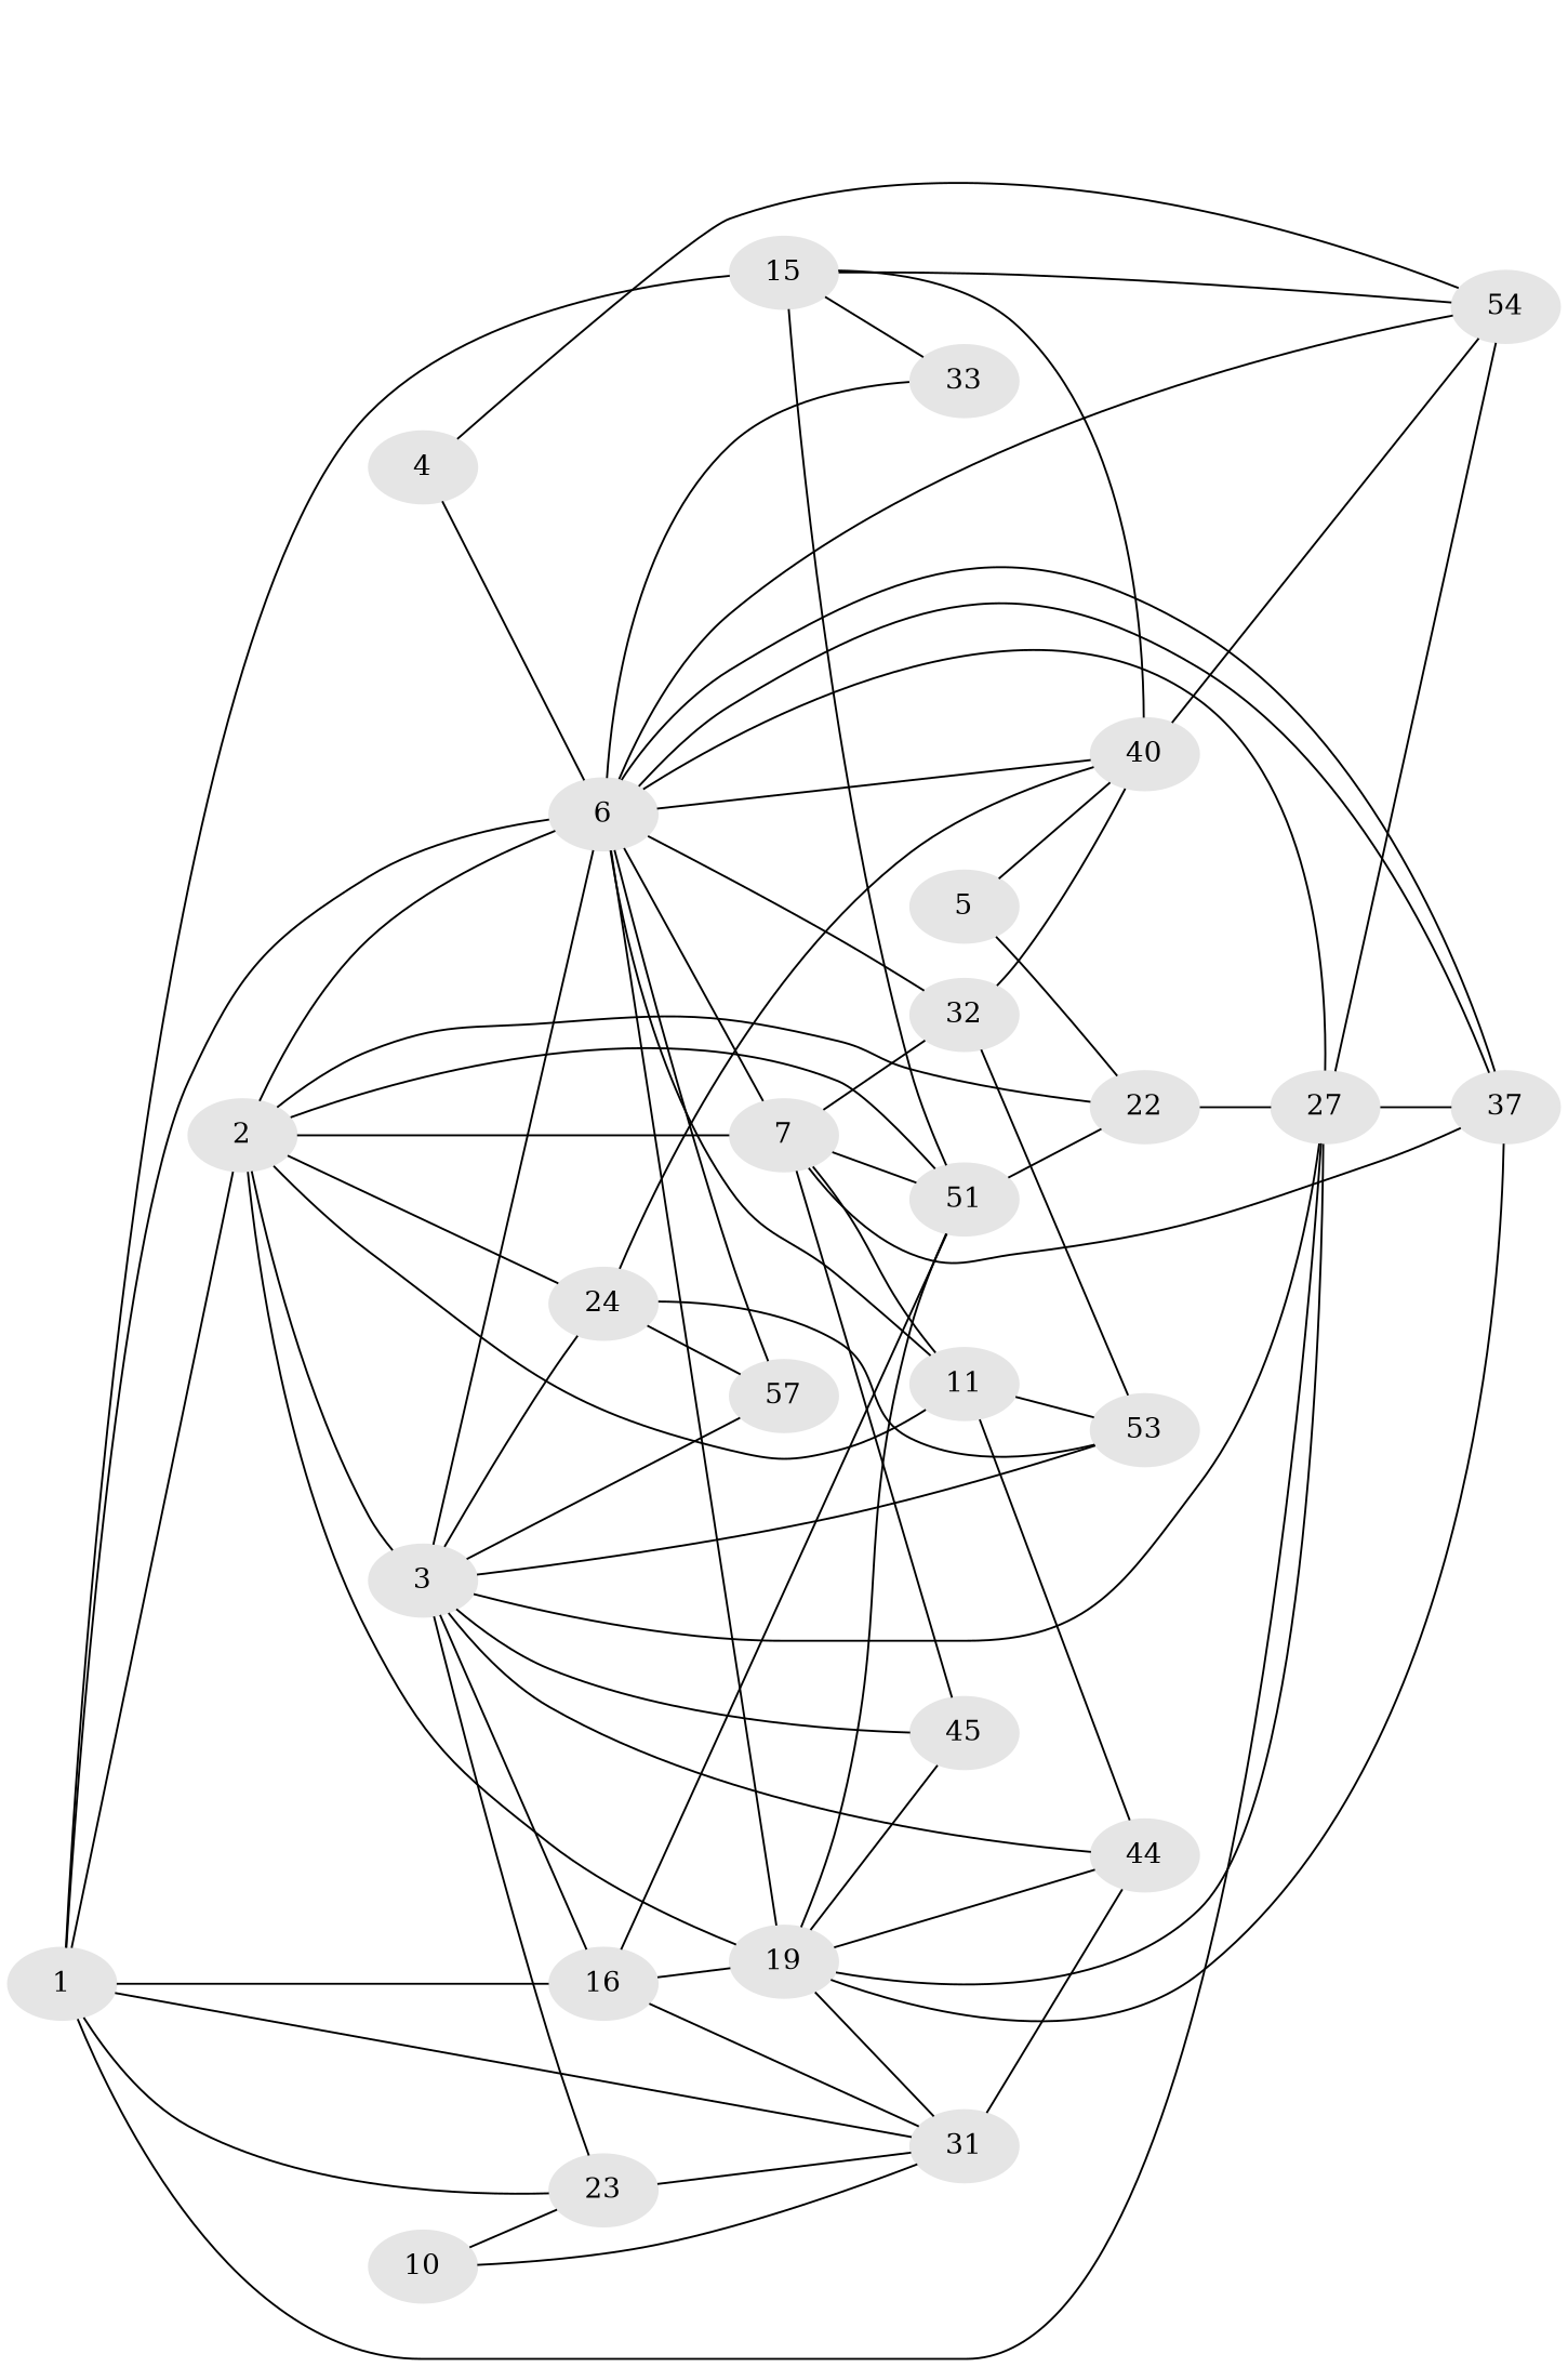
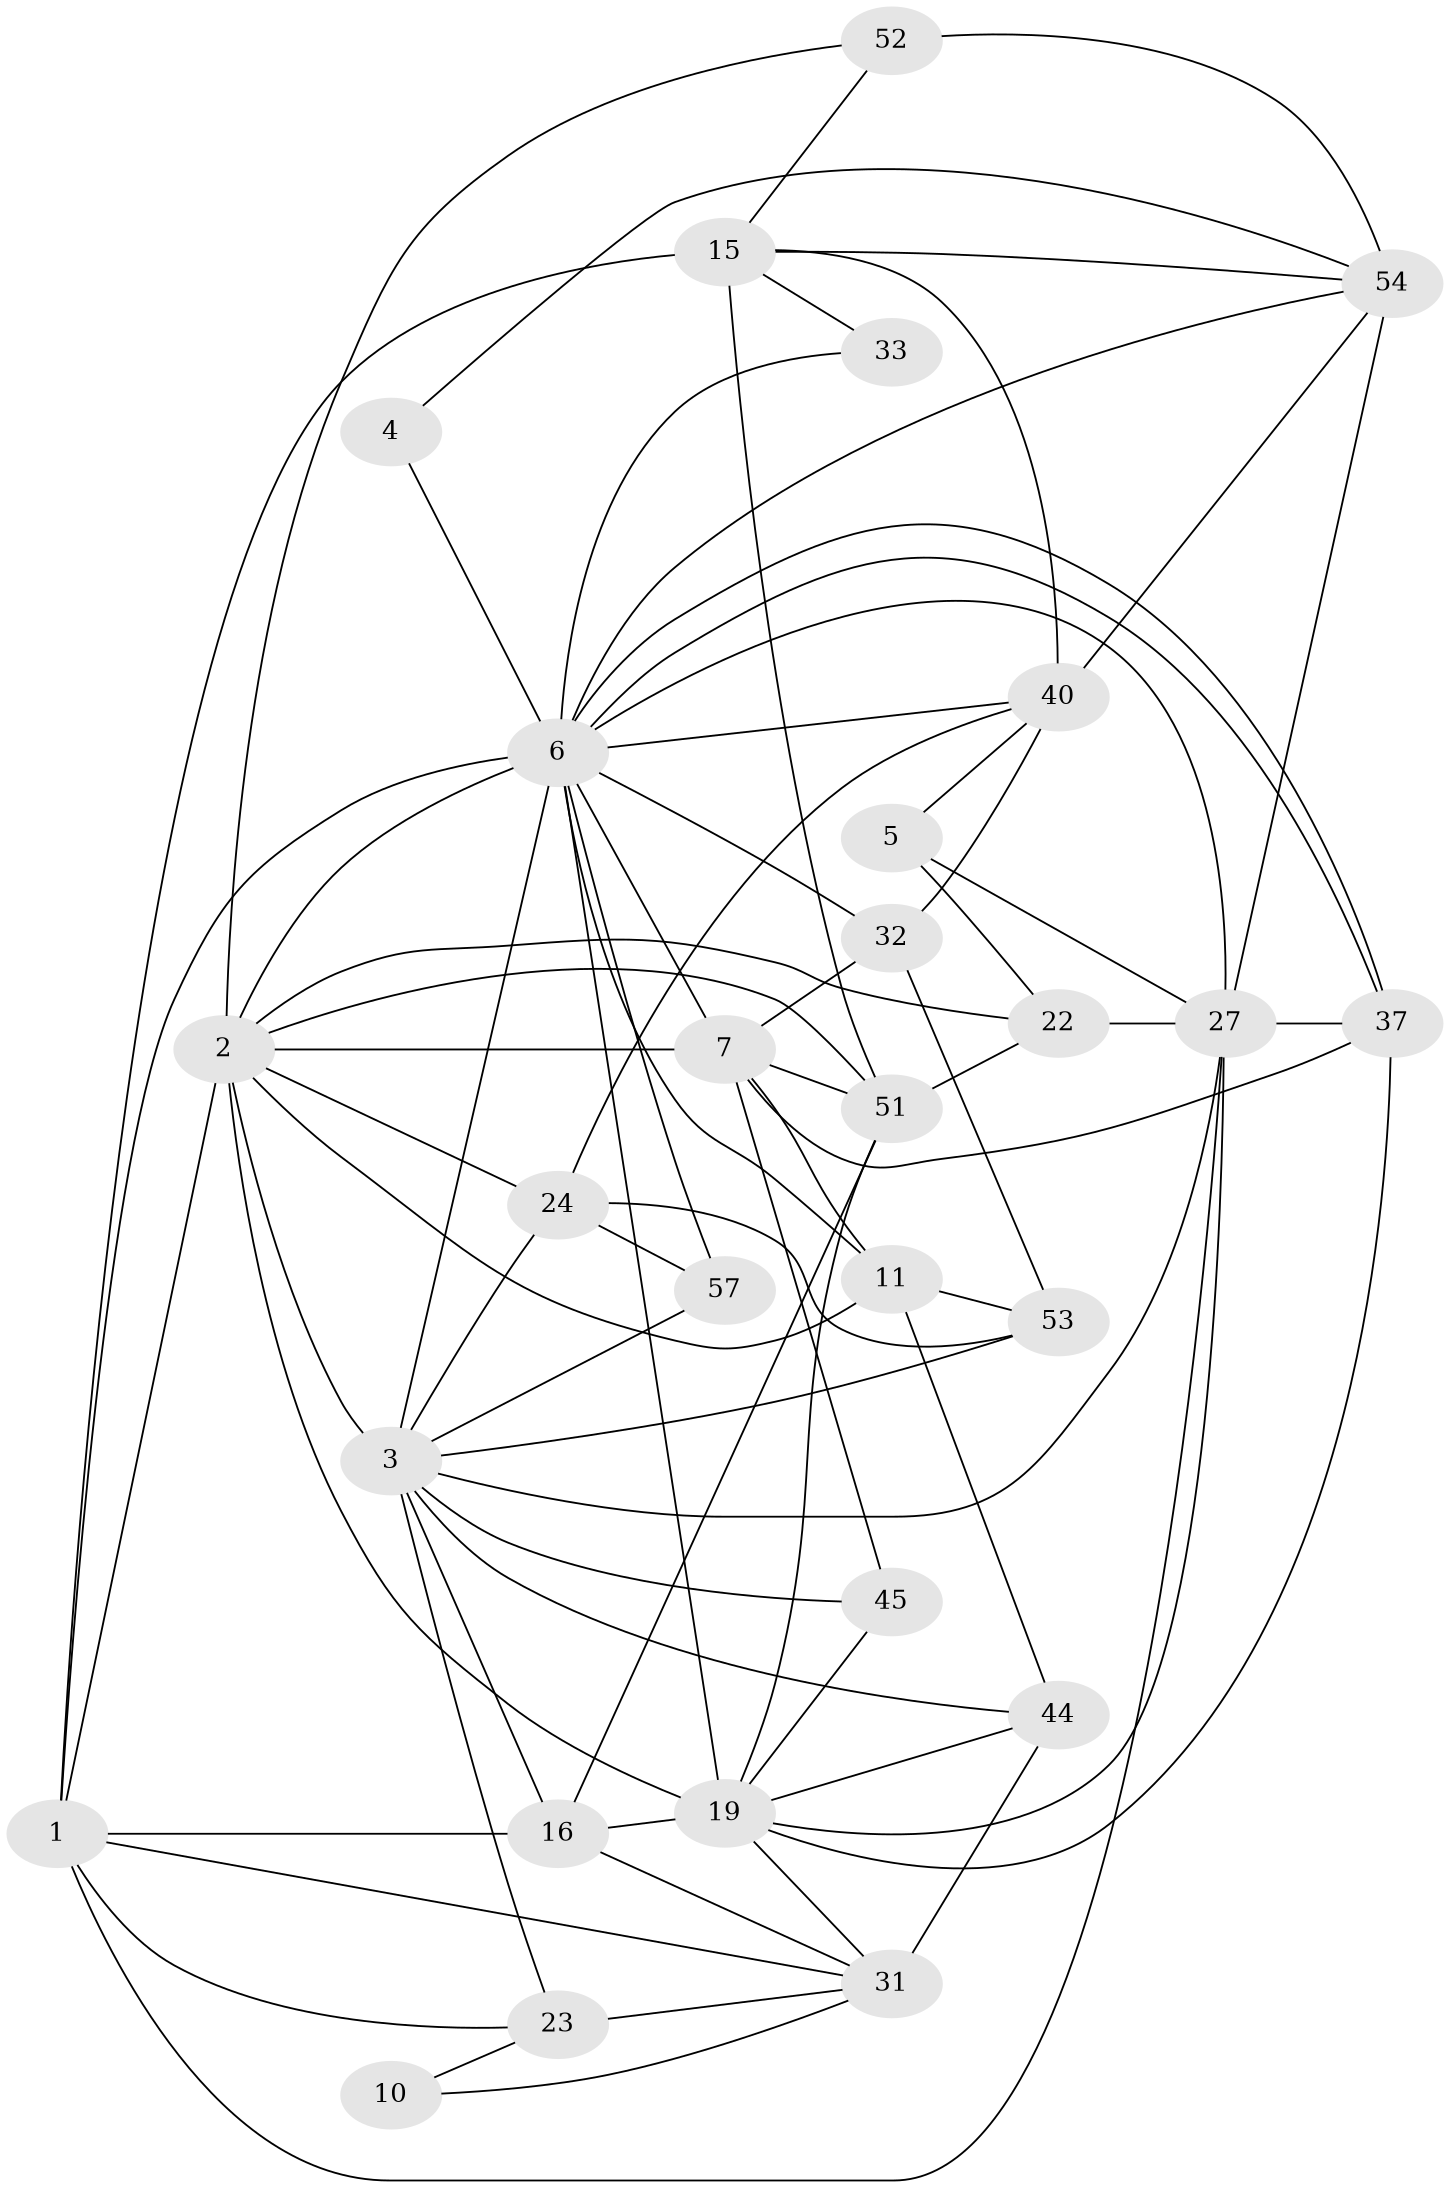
  graph {
    rankdir=LR
    node [color=gray90 style=filled]
    1 [super="+30"]
    2 [super="+26"]
    6 [super="+25+36+12+43+48"]
    15 [super="+20"]
    16 [super="+18"]
    23
    27 [super="+37"]
    31 [super="+35"]
    3 [super="+8+17"]
    7 [super="+41"]
    11 [super="+29+50"]
    19 [super="+28"]
    n13 [label=51]
    22 [super="+51"]
    24 [super="+58"]
+   52
    57
    54
    40
    32
    33
    n22 [label=37]
    44
    45
    53
    4
    5
    10
    1 -- 2
    1 -- 6
    1 -- 15
    1 -- 16
    1 -- 23
    1 -- 27
    1 -- 31
    2 -- 6 [weight=2]
    2 -- 3
    2 -- 7
    2 -- 11
    2 -- 19
    2 -- n13
    2 -- 22
    2 -- 24
+   2 -- 52
    6 -- 27
    6 -- 7
    6 -- 11
    6 -- 19
    6 -- 57
    6 -- 54
    6 -- 40 [weight=2]
    6 -- 32
    6 -- 33
    6 -- n22
    6 -- n22
    15 -- n13
+   15 -- 52
    15 -- 54
    15 -- 40
    15 -- 33
    16 -- 31
    16 -- 19
    16 -- n13
    23 -- 31
    27 -- 54
    27 -- n22
    31 -- 44
    3 -- 6 [weight=3]
    3 -- 16 [weight=2]
    3 -- 23
    3 -- 27
    3 -- 24
    3 -- 57
    3 -- 44
    3 -- 45
    3 -- 53
    7 -- 11
    7 -- n13
    7 -- 32
    7 -- n22
    7 -- 45
    11 -- 44
    11 -- 53
    19 -- 27
    19 -- 31
    19 -- n13
    19 -- n22
    19 -- 44
    19 -- 45
    n13 -- 22
    22 -- 27
    24 -- 57
    24 -- 40
    24 -- 53
+   52 -- 54
    40 -- 54
    32 -- 40
    32 -- 53
    4 -- 6
    4 -- 54
+   5 -- 27
    5 -- 22
    5 -- 40
    10 -- 23
    10 -- 31
  }
